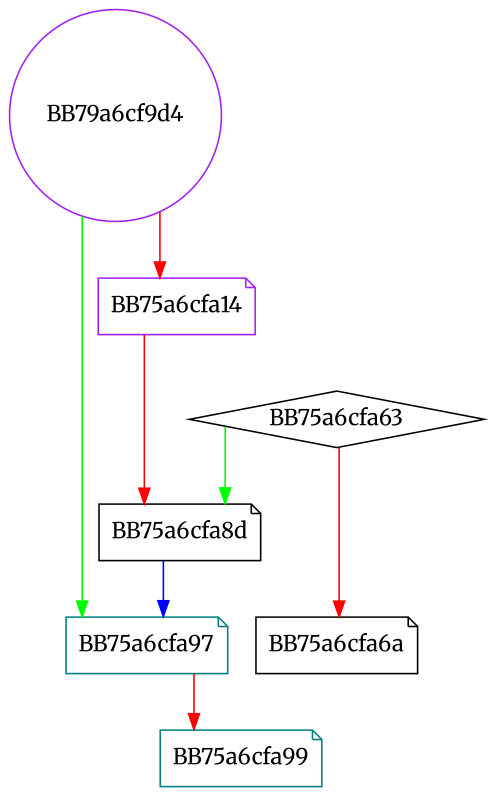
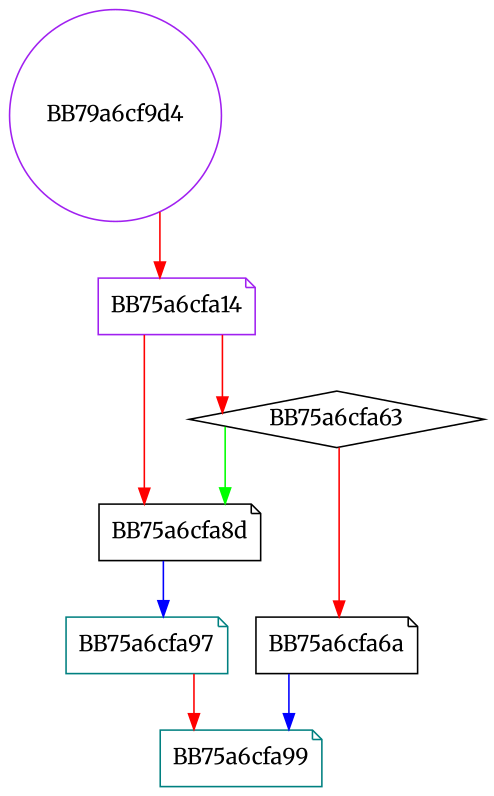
  digraph {
    fontname=Merriweather
    splines=ortho
    node [color=black fontname=Merriweather shape=note]
    edge [color=red fontname=Merriweather]
    n1 [color=purple label=BB79a6cf9d4 shape=circle]
    BB75a6cfa97 [color=teal]
    BB75a6cfa14 [color=purple]
    BB75a6cfa99 [color=teal]
    BB75a6cfa8d
    BB75a6cfa63 [shape=diamond]
    BB75a6cfa6a
-   n1 -> BB75a6cfa97 [color=green]
    n1 -> BB75a6cfa14
    BB75a6cfa97 -> BB75a6cfa99
    BB75a6cfa14 -> BB75a6cfa8d
+   BB75a6cfa14 -> BB75a6cfa63
    BB75a6cfa8d -> BB75a6cfa97 [color=blue]
    BB75a6cfa63 -> BB75a6cfa8d [color=green]
    BB75a6cfa63 -> BB75a6cfa6a
+   BB75a6cfa6a -> BB75a6cfa99 [color=blue]
  }
